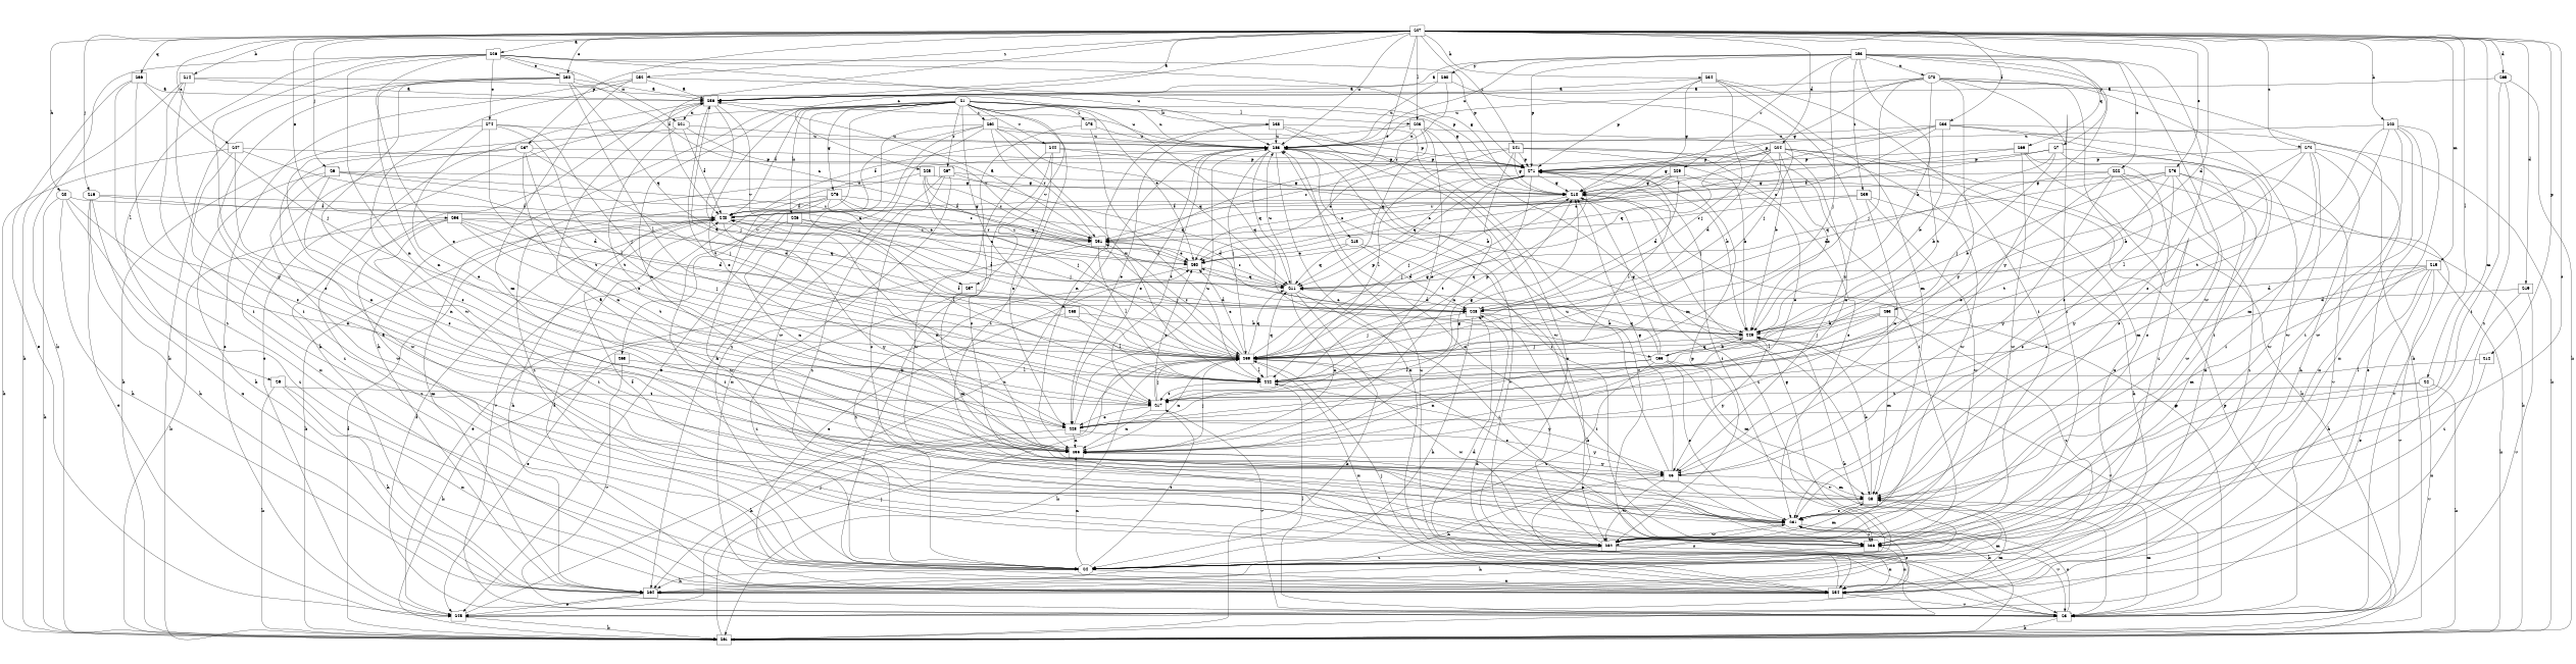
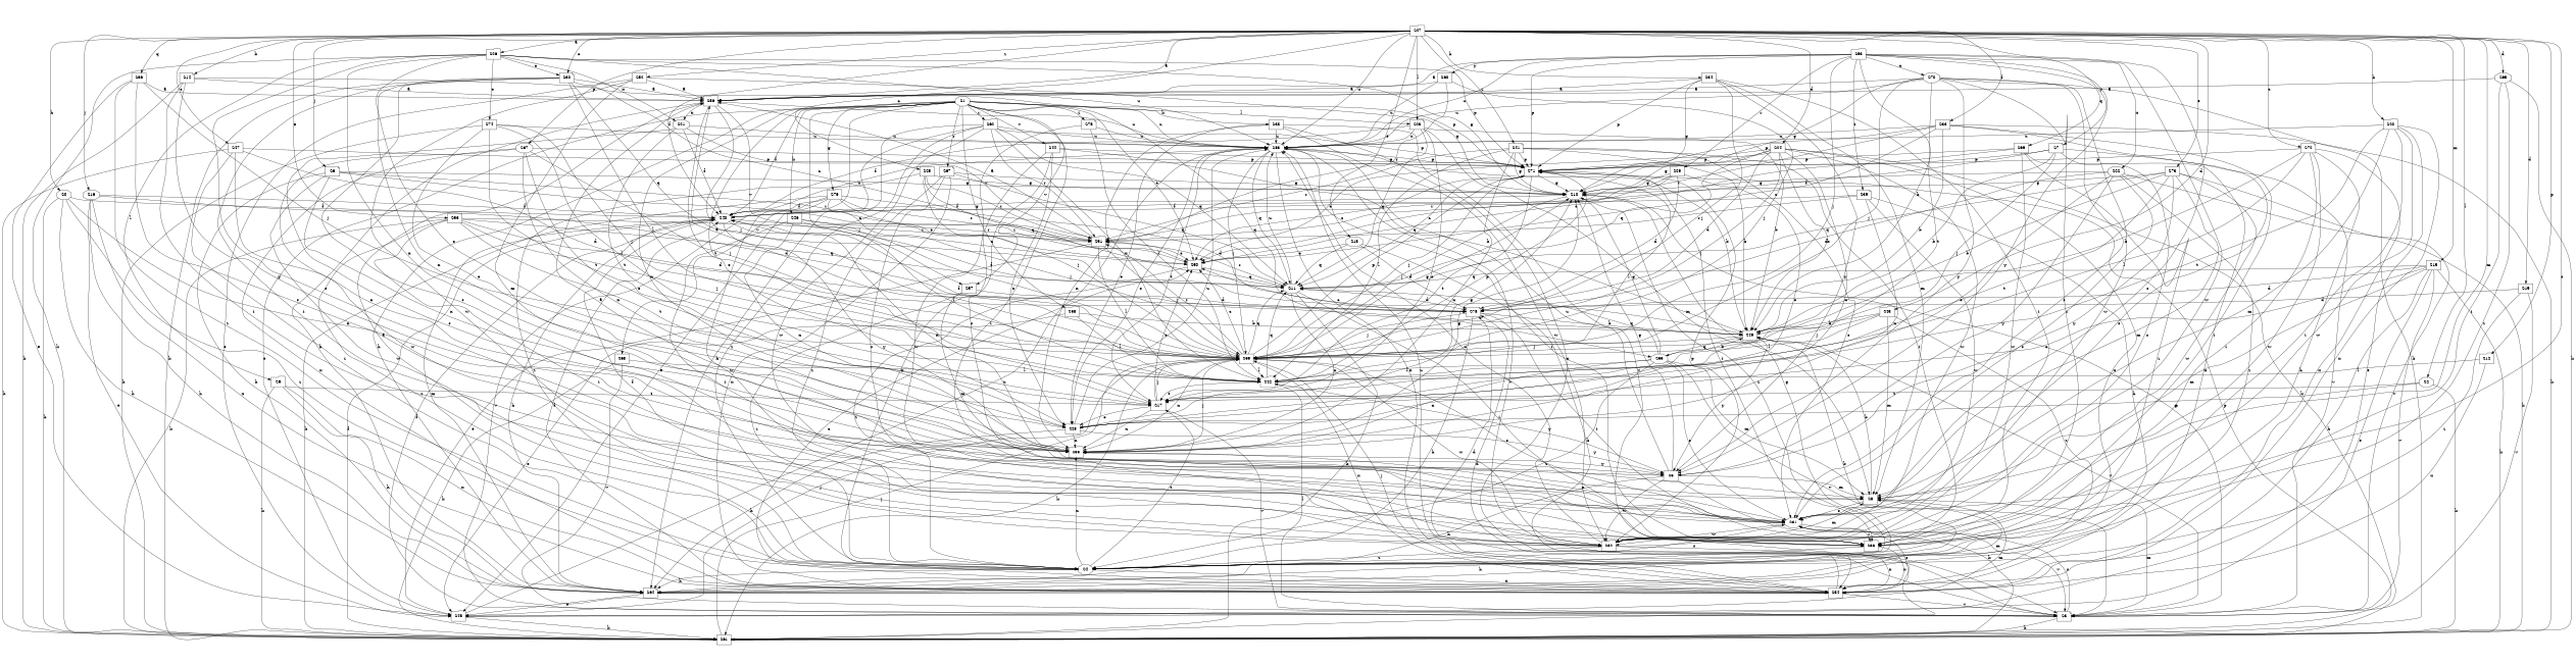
  strict digraph {
    node [shape=folder]
    S27
    S26
    S56
    S14 [shape=note]
    S20
    S25 [shape=box]
    S47
    S72 [shape=note]
-   S43 [label=S63]
+   S43
    S65 [shape=octagon]
    S19 [shape=box]
    S24 [shape=box]
    S18 [shape=octagon]
    n14 [label=S93 shape=box]
    S73 [shape=box]
    S33 [shape=box]
    S40 [shape=octagon]
    S34 [shape=box]
    S0 [shape=octagon]
    S16 [shape=octagon]
    S6 [shape=note]
    S2 [shape=octagon]
    S23 [shape=note]
    S15 [shape=note]
    S8
    S30 [shape=note]
    S12
    S37 [shape=octagon]
    S66 [shape=box]
    S31 [shape=octagon]
    n31 [label=S83 shape=octagon]
    S7 [shape=note]
    S41 [shape=note]
    S52 [shape=box]
    S71
    S35
    S10 [shape=octagon]
    S61 [shape=box]
    S9
    S74 [shape=box]
    S28 [shape=box]
    S21 [shape=octagon]
    S59 [shape=box]
    S64 [shape=note]
    S57
    S5 [shape=box]
    S36
    n48 [label=S82]
    S45
    S17
    S54 [shape=box]
    S11 [shape=octagon]
    S51
    S4 [shape=octagon]
    S49
    S42
    S3 [shape=note]
-   S48 [shape=note]
+   S48 [shape=note label=S78]
    S50
    S53
    S69 [shape=box]
    S29
    S39 [shape=note]
    S70 [shape=octagon]
    S22 [shape=octagon]
    S60 [shape=box]
    S55 [shape=octagon]
    S1 [shape=octagon]
    S58
    S76
    S38 [shape=box]
    S46 [shape=box]
    S62
    S67 [shape=note]
    S68 [shape=box]
    S44
    S75 [shape=note]
    S27 -> S26 [label=a]
    S27 -> S56 [label=a]
    S27 -> S14 [label=b]
    S27 -> S20 [label=b]
    S27 -> S25 [label=c]
    S27 -> S47 [label=c]
    S27 -> S72 [label=c]
    S27 -> S43 [label=d]
    S27 -> S65 [label=d]
    S27 -> S19 [label=d]
    S27 -> S24 [label=d]
    S27 -> S18 [label=e]
    S27 -> n14 [label=e]
    S27 -> S73 [label=e]
    S27 -> S33 [label=f]
    S27 -> S40 [label=f]
    S27 -> S34 [label=h]
    S27 -> S0 [label=h]
    S27 -> S16 [label=j]
    S27 -> S6 [label=j]
    S27 -> S2 [label=l]
    S27 -> S23 [label=l]
    S27 -> S15 [label=m]
    S27 -> S8 [label=m]
    S27 -> S30 [label=o]
    S27 -> S12 [label=p]
    S27 -> S37 [label=p]
    S27 -> S66 [label=q]
    S27 -> S31 [label=s]
    S27 -> n31 [label=u]
    S27 -> S7 [label=y]
    S27 -> S41 [label=z]
    S27 -> S52 [label=z]
    S26 -> S30 [label=o]
    S26 -> S31 [label=s]
    S26 -> n31 [label=u]
    S26 -> S71 [label=p]
    S26 -> S35 [label=n]
    S26 -> S10 [label=g]
    S26 -> S61 [label=k]
    S26 -> S9 [label=l]
    S26 -> S74 [label=o]
    S26 -> S28 [label=o]
    S26 -> S21 [label=x]
    S56 -> n31 [label=u]
    S56 -> S28 [label=o]
    S56 -> S21 [label=x]
    S56 -> S59 [label=j]
    S56 -> S64 [label=h]
    S56 -> S57 [label=v]
    S14 -> S56 [label=a]
    S14 -> S71 [label=p]
    S14 -> S61 [label=k]
    S14 -> S5 [label=y]
    S14 -> S36 [label=i]
    S20 -> S8 [label=m]
    S20 -> n31 [label=u]
    S20 -> S36 [label=i]
    S20 -> n48 [label=w]
    S20 -> S45 [label=e]
    S20 -> S17 [label=t]
    S20 -> S54 [label=x]
    S25 -> S10 [label=g]
    S25 -> S59 [label=j]
    S25 -> S11 [label=q]
    S25 -> S51 [label=r]
    S25 -> S4 [label=z]
    S47 -> S71 [label=p]
    S47 -> S35 [label=n]
    S47 -> S61 [label=k]
    S47 -> S4 [label=z]
    S47 -> S49 [label=d]
    S72 -> S71 [label=p]
    S72 -> S64 [label=h]
    S72 -> S36 [label=i]
    S72 -> n48 [label=w]
    S72 -> S54 [label=x]
    S72 -> S49 [label=b]
    S72 -> S42 [label=l]
    S43 -> S8 [label=m]
    S43 -> S59 [label=j]
    S43 -> S4 [label=z]
    S43 -> S49 [label=b]
    S43 -> S42 [label=l]
    S65 -> S56 [label=a]
    S65 -> S61 [label=k]
    S65 -> S36 [label=i]
    S65 -> S4 [label=z]
    S19 -> S4 [label=z]
    S19 -> S3 [label=v]
    S19 -> S48 [label=d]
    S24 -> S71 [label=p]
    S24 -> S35 [label=n]
    S24 -> S10 [label=g]
    S24 -> S61 [label=k]
    S24 -> S59 [label=j]
    S24 -> n48 [label=w]
    S24 -> S54 [label=x]
    S24 -> S11 [label=q]
    S24 -> S49 [label=b]
    S24 -> S48 [label=d]
    S24 -> S50 [label=c]
    S18 -> S61 [label=k]
    S18 -> S11 [label=q]
    S18 -> S48 [label=d]
    S18 -> S50 [label=c]
    n14 -> S61 [label=k]
    n14 -> S59 [label=j]
    n14 -> S36 [label=i]
    n14 -> S17 [label=t]
    n14 -> S11 [label=q]
    n14 -> S51 [label=r]
    n14 -> S4 [label=z]
    n14 -> S48 [label=d]
    S73 -> S8 [label=m]
    S73 -> S10 [label=g]
    S73 -> S5 [label=y]
    S73 -> n48 [label=w]
    S73 -> S17 [label=t]
    S73 -> S11 [label=q]
    S73 -> S49 [label=b]
    S73 -> S3 [label=v]
    S33 -> S31 [label=s]
    S33 -> n31 [label=u]
    S33 -> S71 [label=p]
    S33 -> S61 [label=k]
    S33 -> S36 [label=i]
    S33 -> S51 [label=r]
    S33 -> S49 [label=b]
    S33 -> S50 [label=c]
    S40 -> n31 [label=u]
    S40 -> S35 [label=n]
    S40 -> S61 [label=k]
    S40 -> S64 [label=h]
    S40 -> S5 [label=y]
    S40 -> S51 [label=r]
    S34 -> S56 [label=a]
    S34 -> S8 [label=m]
    S34 -> S71 [label=p]
    S34 -> S10 [label=g]
    S34 -> S59 [label=j]
    S34 -> S5 [label=y]
    S34 -> S36 [label=i]
    S0 -> S40 [label=f]
    S0 -> S35 [label=n]
    S0 -> S61 [label=k]
    S0 -> S64 [label=h]
    S0 -> S4 [label=z]
    S16 -> S40 [label=f]
    S16 -> S64 [label=h]
    S16 -> S45 [label=e]
    S16 -> S54 [label=x]
    S16 -> S48 [label=d]
    S6 -> S35 [label=n]
    S6 -> S10 [label=g]
    S6 -> S64 [label=h]
    S6 -> n48 [label=w]
    S6 -> S51 [label=r]
    S6 -> S50 [label=c]
    S2 -> S61 [label=k]
    S2 -> S28 [label=o]
    S2 -> S17 [label=t]
-   S2 -> S3 [label=v]
    S23 -> S40 [label=f]
    S23 -> S8 [label=m]
    S23 -> n31 [label=u]
    S23 -> S28 [label=o]
    S23 -> S11 [label=q]
    S23 -> S49 [label=b]
    S15 -> S8 [label=m]
    S15 -> S61 [label=k]
    S15 -> S28 [label=o]
    S15 -> S64 [label=h]
    S15 -> S45 [label=e]
    S15 -> S11 [label=q]
    S15 -> S3 [label=v]
    S15 -> S48 [label=d]
    S8 -> S56 [label=a]
    S8 -> S31 [label=s]
    S8 -> S49 [label=b]
    S30 -> S56 [label=a]
    S30 -> S31 [label=s]
    S30 -> S35 [label=n]
    S30 -> S61 [label=k]
    S30 -> S36 [label=i]
    S30 -> S11 [label=q]
    S30 -> S42 [label=l]
    S30 -> S50 [label=c]
    S12 -> S54 [label=x]
    S12 -> S42 [label=l]
    S37 -> S71 [label=p]
    S37 -> S35 [label=n]
    S37 -> S28 [label=o]
    S37 -> S59 [label=j]
    S37 -> n48 [label=w]
    S37 -> S54 [label=x]
    S66 -> S56 [label=a]
    S66 -> S31 [label=s]
    S66 -> S59 [label=j]
    S66 -> S45 [label=e]
    S66 -> S4 [label=z]
    S31 -> S35 [label=n]
    S31 -> S36 [label=i]
    S31 -> n48 [label=w]
    S31 -> S3 [label=v]
    n31 -> S71 [label=p]
    n31 -> S28 [label=o]
    n31 -> S59 [label=j]
    n31 -> S36 [label=i]
    n31 -> S17 [label=t]
    n31 -> S54 [label=x]
    n31 -> S11 [label=q]
    n31 -> S49 [label=b]
    n31 -> S3 [label=v]
    S7 -> S40 [label=f]
    S7 -> S31 [label=s]
    S7 -> S71 [label=p]
    S7 -> S59 [label=j]
    S7 -> S49 [label=b]
    S7 -> S3 [label=v]
    S41 -> S31 [label=s]
    S41 -> S71 [label=p]
    S41 -> S35 [label=n]
    S41 -> S10 [label=g]
    S41 -> S36 [label=i]
    S41 -> S51 [label=r]
    S41 -> S49 [label=b]
    S41 -> S42 [label=l]
    S52 -> S56 [label=a]
    S52 -> S8 [label=m]
    S52 -> S10 [label=g]
    S52 -> n48 [label=w]
    S52 -> S45 [label=e]
    S71 -> S10 [label=g]
    S71 -> S59 [label=j]
    S71 -> S36 [label=i]
    S71 -> S17 [label=t]
    S71 -> S11 [label=q]
    S71 -> S42 [label=l]
    S71 -> S50 [label=c]
    S35 -> S10 [label=g]
    S35 -> S59 [label=j]
    S35 -> S5 [label=y]
    S10 -> S40 [label=f]
    S10 -> S59 [label=j]
    S10 -> S4 [label=z]
    S61 -> S40 [label=f]
    S61 -> S71 [label=p]
    S61 -> S59 [label=j]
    S9 -> S61 [label=k]
    S9 -> S64 [label=h]
    S9 -> S17 [label=t]
    S9 -> S54 [label=x]
    S74 -> n31 [label=u]
    S74 -> S61 [label=k]
    S74 -> S28 [label=o]
    S74 -> S59 [label=j]
    S74 -> S17 [label=t]
    S74 -> S42 [label=l]
    S28 -> n31 [label=u]
    S28 -> S35 [label=n]
    S28 -> S64 [label=h]
    S28 -> S5 [label=y]
    S21 -> S40 [label=f]
    S21 -> S31 [label=s]
    S21 -> n31 [label=u]
    S21 -> S17 [label=t]
    S21 -> S51 [label=r]
    S59 -> S56 [label=a]
    S59 -> S40 [label=f]
    S59 -> S31 [label=s]
    S59 -> S71 [label=p]
    S59 -> S35 [label=n]
    S59 -> S10 [label=g]
    S59 -> S61 [label=k]
    S59 -> n48 [label=w]
    S59 -> S54 [label=x]
    S59 -> S11 [label=q]
    S59 -> S51 [label=r]
    S59 -> S42 [label=l]
    S59 -> S50 [label=c]
    S64 -> S8 [label=m]
    S64 -> S45 [label=e]
    S64 -> S49 [label=b]
    S57 -> S8 [label=m]
    S57 -> S4 [label=z]
    S57 -> S48 [label=d]
    S5 -> S8 [label=m]
    S5 -> n31 [label=u]
    S5 -> S10 [label=g]
    S5 -> S61 [label=k]
    S5 -> S64 [label=h]
    S5 -> n48 [label=w]
    S36 -> S64 [label=h]
    S36 -> S54 [label=x]
    n48 -> S40 [label=f]
    n48 -> S8 [label=m]
    n48 -> n31 [label=u]
    n48 -> S71 [label=p]
    n48 -> S54 [label=x]
    n48 -> S4 [label=z]
    S45 -> S8 [label=m]
    S45 -> n31 [label=u]
    S45 -> S61 [label=k]
    S45 -> S59 [label=j]
    S17 -> S35 [label=n]
    S17 -> S10 [label=g]
    S17 -> S28 [label=o]
    S17 -> S59 [label=j]
    S17 -> S3 [label=v]
    S17 -> S50 [label=c]
    S54 -> S40 [label=f]
    S54 -> S31 [label=s]
    S54 -> n31 [label=u]
    S54 -> S59 [label=j]
    S54 -> S3 [label=v]
    S54 -> S48 [label=d]
    S54 -> S50 [label=c]
    S11 -> n31 [label=u]
    S11 -> S35 [label=n]
    S11 -> S61 [label=k]
    S11 -> S36 [label=i]
    S11 -> S51 [label=r]
    S11 -> S48 [label=d]
    S51 -> S56 [label=a]
    S51 -> S59 [label=j]
    S51 -> S45 [label=e]
    S51 -> S42 [label=l]
    S51 -> S50 [label=c]
    S4 -> S56 [label=a]
    S4 -> S31 [label=s]
    S4 -> S35 [label=n]
    S4 -> S10 [label=g]
    S4 -> S64 [label=h]
    S4 -> S17 [label=t]
    S4 -> S54 [label=x]
    S49 -> S59 [label=j]
    S49 -> S5 [label=y]
    S49 -> S3 [label=v]
    S49 -> S50 [label=c]
    S49 -> S55 [label=q]
    S42 -> S71 [label=p]
    S42 -> S5 [label=y]
    S42 -> S17 [label=t]
    S42 -> S11 [label=q]
    S3 -> S40 [label=f]
    S3 -> S8 [label=m]
    S3 -> S31 [label=s]
    S3 -> S10 [label=g]
    S3 -> S61 [label=k]
    S3 -> S42 [label=l]
    S3 -> S48 [label=d]
    S48 -> S40 [label=f]
    S48 -> S59 [label=j]
    S48 -> S64 [label=h]
    S48 -> S36 [label=i]
    S48 -> S49 [label=b]
    S50 -> S11 [label=q]
    S50 -> S4 [label=z]
    S53 -> S56 [label=a]
    S53 -> S31 [label=s]
    S53 -> n31 [label=u]
    S53 -> S71 [label=p]
    S53 -> S59 [label=j]
    S53 -> S5 [label=y]
    S53 -> n48 [label=w]
    S53 -> S49 [label=b]
    S53 -> S69 [label=q]
    S53 -> S29 [label=r]
    S53 -> S39 [label=t]
    S53 -> S70 [label=x]
    S53 -> S22 [label=x]
    S53 -> S60 [label=y]
    S69 -> S71 [label=p]
    S69 -> n48 [label=w]
    S69 -> S54 [label=x]
    S69 -> S4 [label=z]
    S69 -> S50 [label=c]
    S29 -> S10 [label=g]
    S29 -> S28 [label=o]
    S29 -> S51 [label=r]
    S29 -> S48 [label=d]
    S29 -> S50 [label=c]
    S39 -> S40 [label=f]
    S39 -> S35 [label=n]
    S39 -> S64 [label=h]
    S39 -> n48 [label=w]
    S39 -> S51 [label=r]
    S70 -> S56 [label=a]
    S70 -> S31 [label=s]
    S70 -> n31 [label=u]
    S70 -> S10 [label=g]
    S70 -> S61 [label=k]
    S70 -> S59 [label=j]
    S70 -> S5 [label=y]
    S70 -> S36 [label=i]
-   S70 -> S54 [label=w]
+   S70 -> n48 [label=w]
    S70 -> S17 [label=t]
    S22 -> S31 [label=s]
    S22 -> S10 [label=g]
    S22 -> S61 [label=k]
    S22 -> S28 [label=o]
    S22 -> S5 [label=y]
    S22 -> S4 [label=z]
    S22 -> S48 [label=d]
    S60 -> S56 [label=a]
    S60 -> n31 [label=u]
    S60 -> S59 [label=j]
    S60 -> S51 [label=r]
    S55 -> S8 [label=m]
    S55 -> S31 [label=s]
    S55 -> S35 [label=n]
    S55 -> S10 [label=g]
    S55 -> S11 [label=q]
    S55 -> S4 [label=z]
    S55 -> S49 [label=b]
    S55 -> S42 [label=l]
    S55 -> S3 [label=v]
    S1 -> S40 [label=f]
    S1 -> S23 [label=l]
    S1 -> n31 [label=u]
    S1 -> S35 [label=n]
    S1 -> S59 [label=j]
    S1 -> S64 [label=h]
    S1 -> S57 [label=v]
    S1 -> S36 [label=i]
    S1 -> S45 [label=e]
    S1 -> S17 [label=t]
    S1 -> S50 [label=c]
    S1 -> S55 [label=q]
    S1 -> S58 [label=g]
    S1 -> S76 [label=g]
    S1 -> S38 [label=k]
    S1 -> S46 [label=k]
    S1 -> S62 [label=r]
    S1 -> S67 [label=r]
    S1 -> S68 [label=v]
    S1 -> S44 [label=v]
    S1 -> S75 [label=z]
    S58 -> S45 [label=e]
    S58 -> S49 [label=b]
    S58 -> S42 [label=l]
    S76 -> S40 [label=f]
    S76 -> S59 [label=j]
    S76 -> S64 [label=m]
    S76 -> n48 [label=w]
    S76 -> S51 [label=r]
    S76 -> S3 [label=v]
    S76 -> S48 [label=d]
    S76 -> S50 [label=c]
    S38 -> n31 [label=u]
    S38 -> S35 [label=n]
    S38 -> S28 [label=o]
    S38 -> n48 [label=w]
    S38 -> S54 [label=x]
    S38 -> S3 [label=v]
    S46 -> S35 [label=n]
    S46 -> S36 [label=i]
    S46 -> S51 [label=r]
    S46 -> S42 [label=l]
    S46 -> S50 [label=c]
    S62 -> n31 [label=u]
    S62 -> S71 [label=p]
    S62 -> S64 [label=h]
    S62 -> n48 [label=w]
    S62 -> S45 [label=e]
    S62 -> S11 [label=q]
    S62 -> S51 [label=r]
    S62 -> S4 [label=z]
    S62 -> S42 [label=x]
    S67 -> S31 [label=s]
    S67 -> S10 [label=g]
    S67 -> S54 [label=x]
    S67 -> S11 [label=q]
    S67 -> S4 [label=z]
    S68 -> S61 [label=k]
    S68 -> S42 [label=l]
    S68 -> S3 [label=v]
    S44 -> S71 [label=p]
    S44 -> S28 [label=o]
    S44 -> n48 [label=w]
    S44 -> S54 [label=x]
    S44 -> S49 [label=b]
    S75 -> S31 [label=s]
    S75 -> n31 [label=u]
    S75 -> S42 [label=l]
  }
